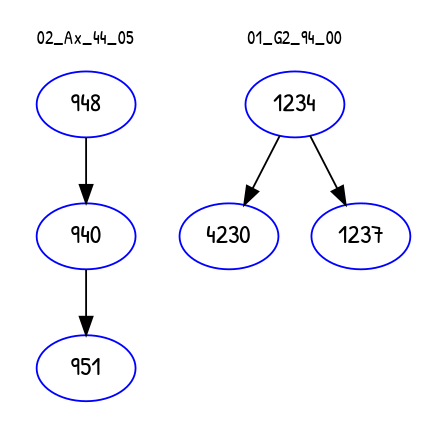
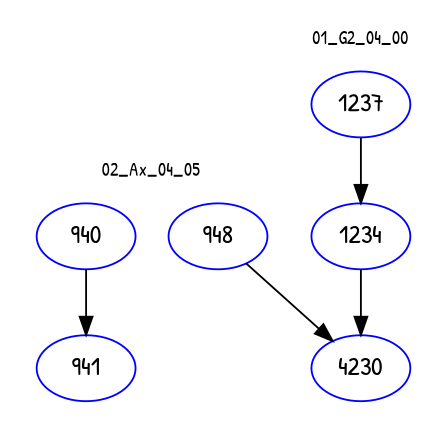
  digraph {
    fontname="Patrick Hand"
    node [color=blue fontname="Patrick Hand"]
    edge [color=black fontname="Patrick Hand"]
    n1 [label=948]
    n2 [label=940]
-   n3 [label=951]
+   n3 [label=941]
    n4 [label=1234]
    n5 [label=4230]
    n6 [label=1237]
    subgraph cluster_1 {
      color=white
      fontsize=10
-     label="02_Ax_44_05"
+     label="02_Ax_04_05"
      n1
      n2
      n3
    }
    subgraph cluster_2 {
      color=white
      fontsize=10
-     label="01_G2_94_00"
+     label="01_G2_04_00"
      n4
      n5
      n6
    }
-   n1 -> n2
+   n1 -> n5
    n2 -> n3
    n4 -> n5
-   n4 -> n6
+   n6 -> n4
  }
